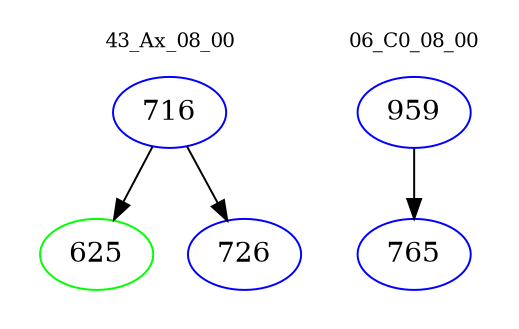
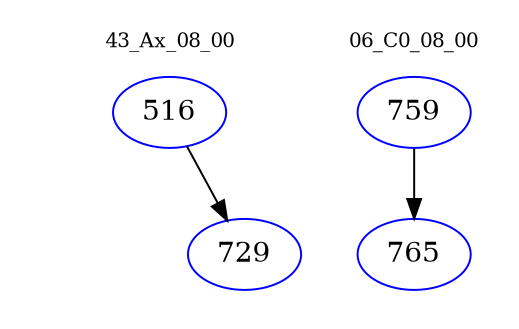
  digraph {
    node [color=blue]
    edge [color=black]
-   n1 [label=716]
-   n2 [color=green label=625]
-   n3 [label=726]
-   n4 [label=959]
+   n1 [label=516]
+   n3 [label=729]
+   n4 [label=759]
    n5 [label=765]
    subgraph cluster_1 {
      color=white
      fontsize=10
      label="43_Ax_08_00"
      n1
-     n2
      n3
    }
    subgraph cluster_2 {
      color=white
      fontsize=10
      label="06_C0_08_00"
      n4
      n5
    }
-   n1 -> n2
    n1 -> n3
    n4 -> n5
  }
